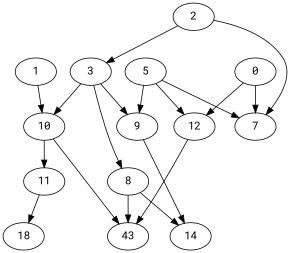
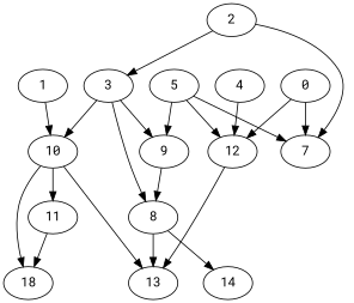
  digraph {
    fontname="Roboto Mono"
    node [alpha=0.04 fontname="Roboto Mono"]
    edge [fontname="Roboto Mono"]
    1 [alpha=0.13 expect_size=10079232]
    10 [alpha=0.14 expect_size=35424256]
    11 [alpha=0.17 expect_size=24791040]
-   13 [expect_size=12594176 label=43]
+   13 [expect_size=12594176]
    n5 [alpha=0.12 expect_size=51353600 label=18]
    2 [alpha=0.02 expect_size=25364480]
    7 [alpha=0.07 expect_size=6961152]
    3 [alpha=0.01 expect_size=49901568]
    8 [alpha=0.10 expect_size=52369408]
    14 [alpha=0.05 expect_size=15825920]
    9 [alpha=0.03 expect_size=45322240]
+   4 [alpha=0.15 expect_size=29532160]
    12 [expect_size=8543232]
    5 [alpha=0.18 expect_size=42866688]
    n15 [alpha=0.19 expect_size=49955840 label=0]
    1 -> 10
    10 -> 11
    10 -> 13
+   10 -> n5
    11 -> n5
    2 -> 7
    2 -> 3
    3 -> 10
    3 -> 8
    3 -> 9
    8 -> 13
    8 -> 14
-   9 -> 14
+   9 -> 8
+   4 -> 12
    12 -> 13
    5 -> 7
    5 -> 9
    5 -> 12
    n15 -> 7
    n15 -> 12
  }
